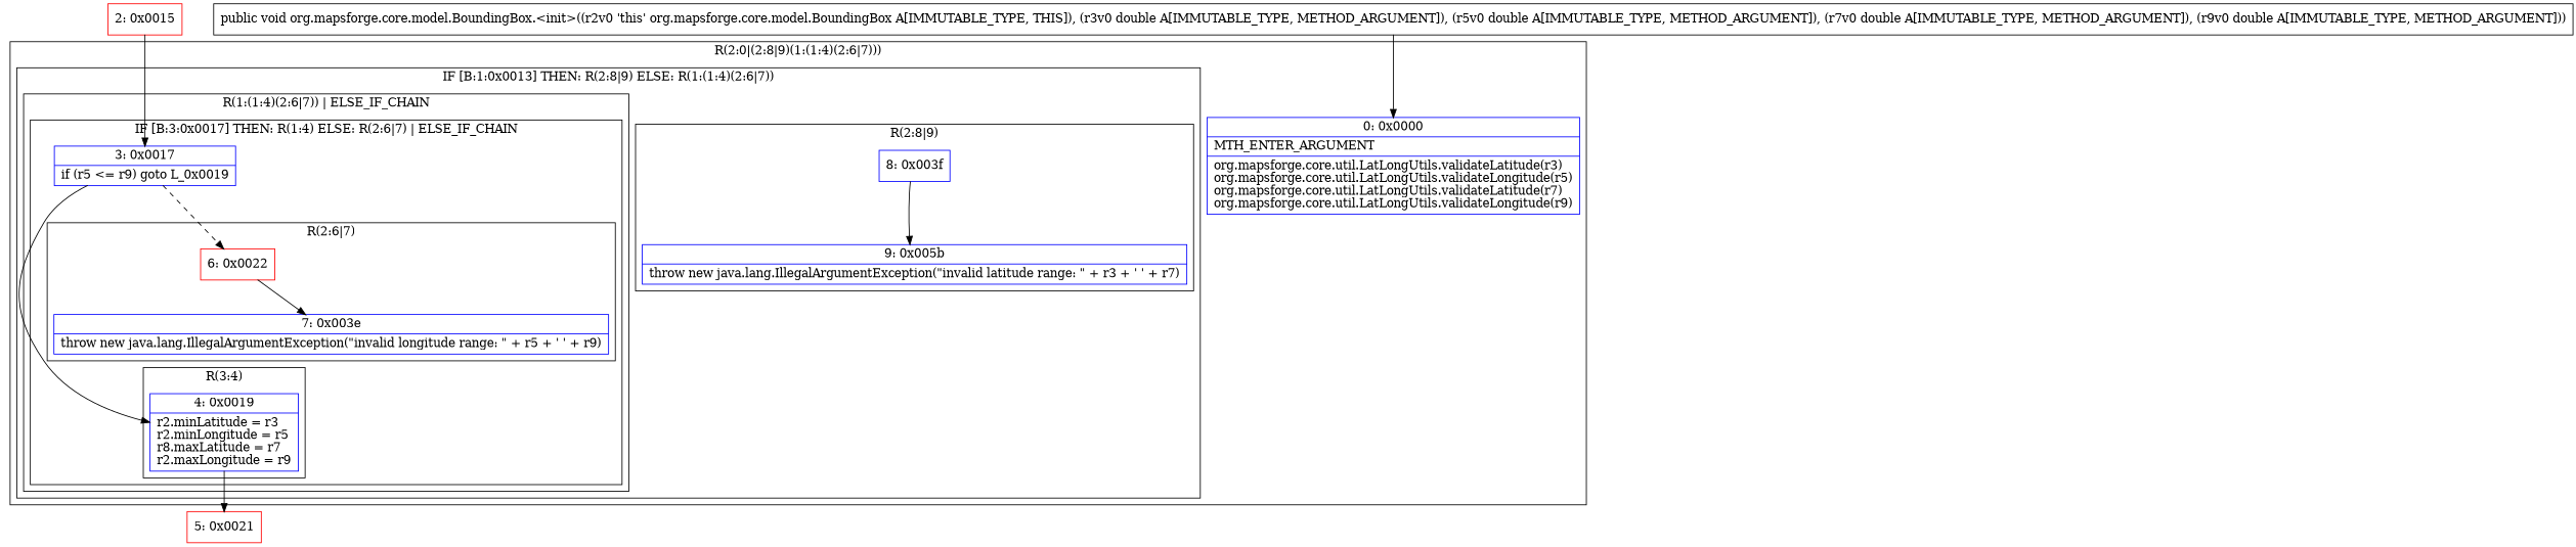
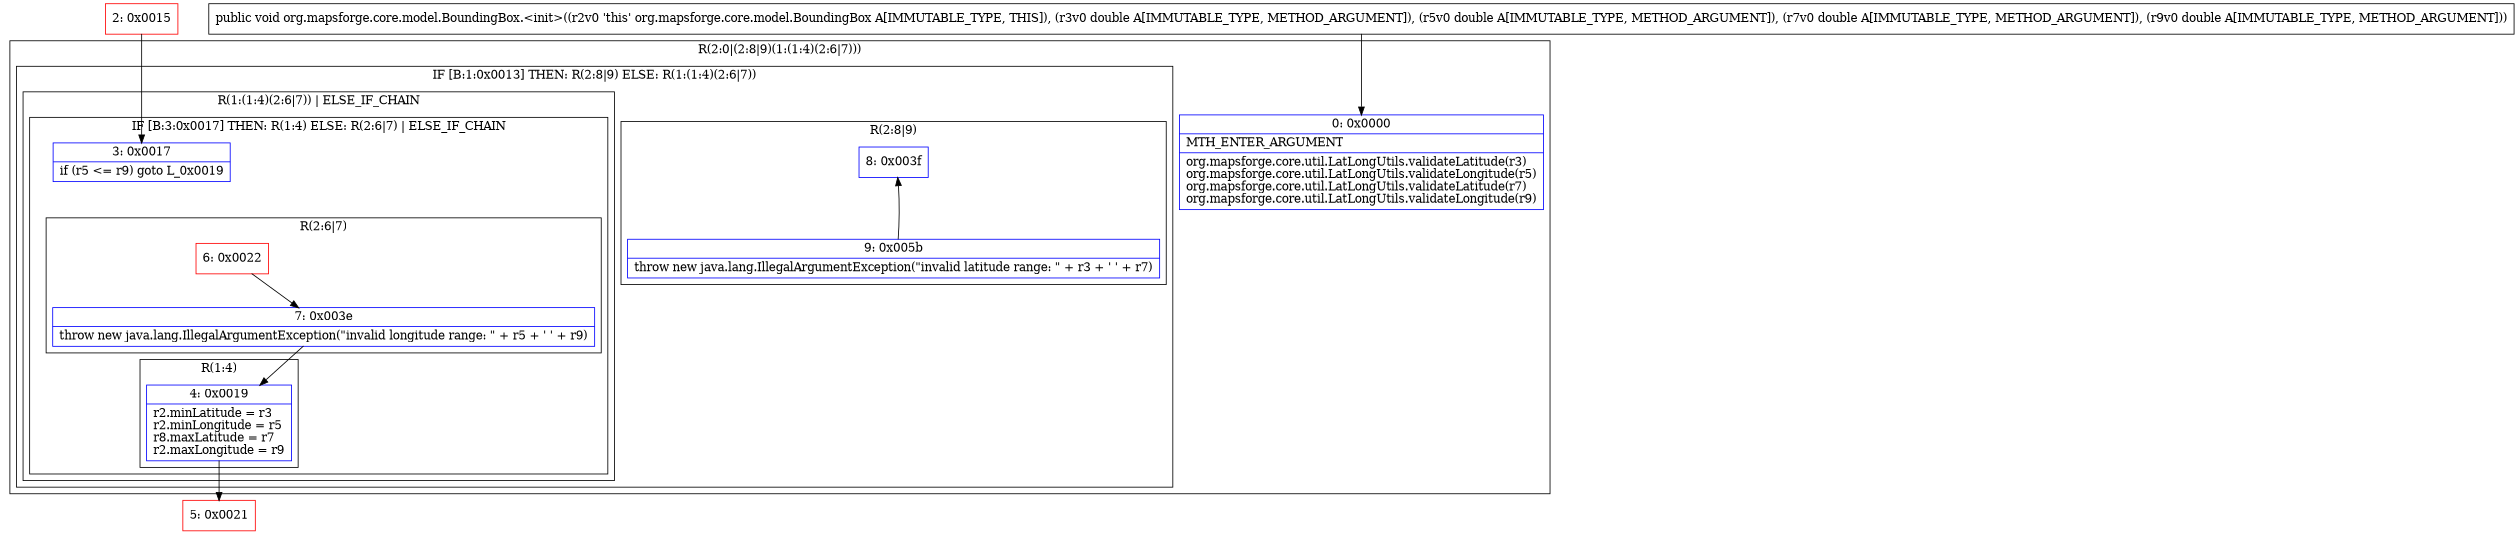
  digraph {
    node [color=blue shape=record]
    n1 [label="{8\:\ 0x003f}"]
    n2 [label="{9\:\ 0x005b|throw new java.lang.IllegalArgumentException(\"invalid latitude range: \" + r3 + ' ' + r7)\l}"]
    n3 [label="{4\:\ 0x0019|r2.minLatitude = r3\lr2.minLongitude = r5\lr8.maxLatitude = r7\lr2.maxLongitude = r9\l}"]
    n4 [color=red label="{6\:\ 0x0022}"]
    n5 [label="{7\:\ 0x003e|throw new java.lang.IllegalArgumentException(\"invalid longitude range: \" + r5 + ' ' + r9)\l}"]
    n6 [label="{3\:\ 0x0017|if (r5 \<= r9) goto L_0x0019\l}"]
    n7 [label="{0\:\ 0x0000|MTH_ENTER_ARGUMENT\l|org.mapsforge.core.util.LatLongUtils.validateLatitude(r3)\lorg.mapsforge.core.util.LatLongUtils.validateLongitude(r5)\lorg.mapsforge.core.util.LatLongUtils.validateLatitude(r7)\lorg.mapsforge.core.util.LatLongUtils.validateLongitude(r9)\l}"]
    n8 [color=red label="{5\:\ 0x0021}"]
    n9 [color=red label="{2\:\ 0x0015}"]
    n10 [label="{public void org.mapsforge.core.model.BoundingBox.\<init\>((r2v0 'this' org.mapsforge.core.model.BoundingBox A[IMMUTABLE_TYPE, THIS]), (r3v0 double A[IMMUTABLE_TYPE, METHOD_ARGUMENT]), (r5v0 double A[IMMUTABLE_TYPE, METHOD_ARGUMENT]), (r7v0 double A[IMMUTABLE_TYPE, METHOD_ARGUMENT]), (r9v0 double A[IMMUTABLE_TYPE, METHOD_ARGUMENT])) }" color=""]
    subgraph cluster_1 {
      label="R(2:0|(2:8|9)(1:(1:4)(2:6|7)))"
      n7
      subgraph cluster_2 {
        label="IF [B:1:0x0013] THEN: R(2:8|9) ELSE: R(1:(1:4)(2:6|7))"
        subgraph cluster_3 {
          label="R(2:8|9)"
          n1
          n2
        }
        subgraph cluster_4 {
          label="R(1:(1:4)(2:6|7)) | ELSE_IF_CHAIN\l"
          subgraph cluster_5 {
            label="IF [B:3:0x0017] THEN: R(1:4) ELSE: R(2:6|7) | ELSE_IF_CHAIN\l"
            n6
            subgraph cluster_6 {
-             label="R(3:4)"
+             label="R(1:4)"
              n3
            }
            subgraph cluster_7 {
              label="R(2:6|7)"
              n4
              n5
            }
          }
        }
      }
    }
-   n1 -> n2
+   n2 -> n1
    n3 -> n8
    n4 -> n5
-   n6 -> n3
-   n6 -> n4 [style=dashed]
+   n5 -> n3
    n9 -> n6
    n10 -> n7
  }
